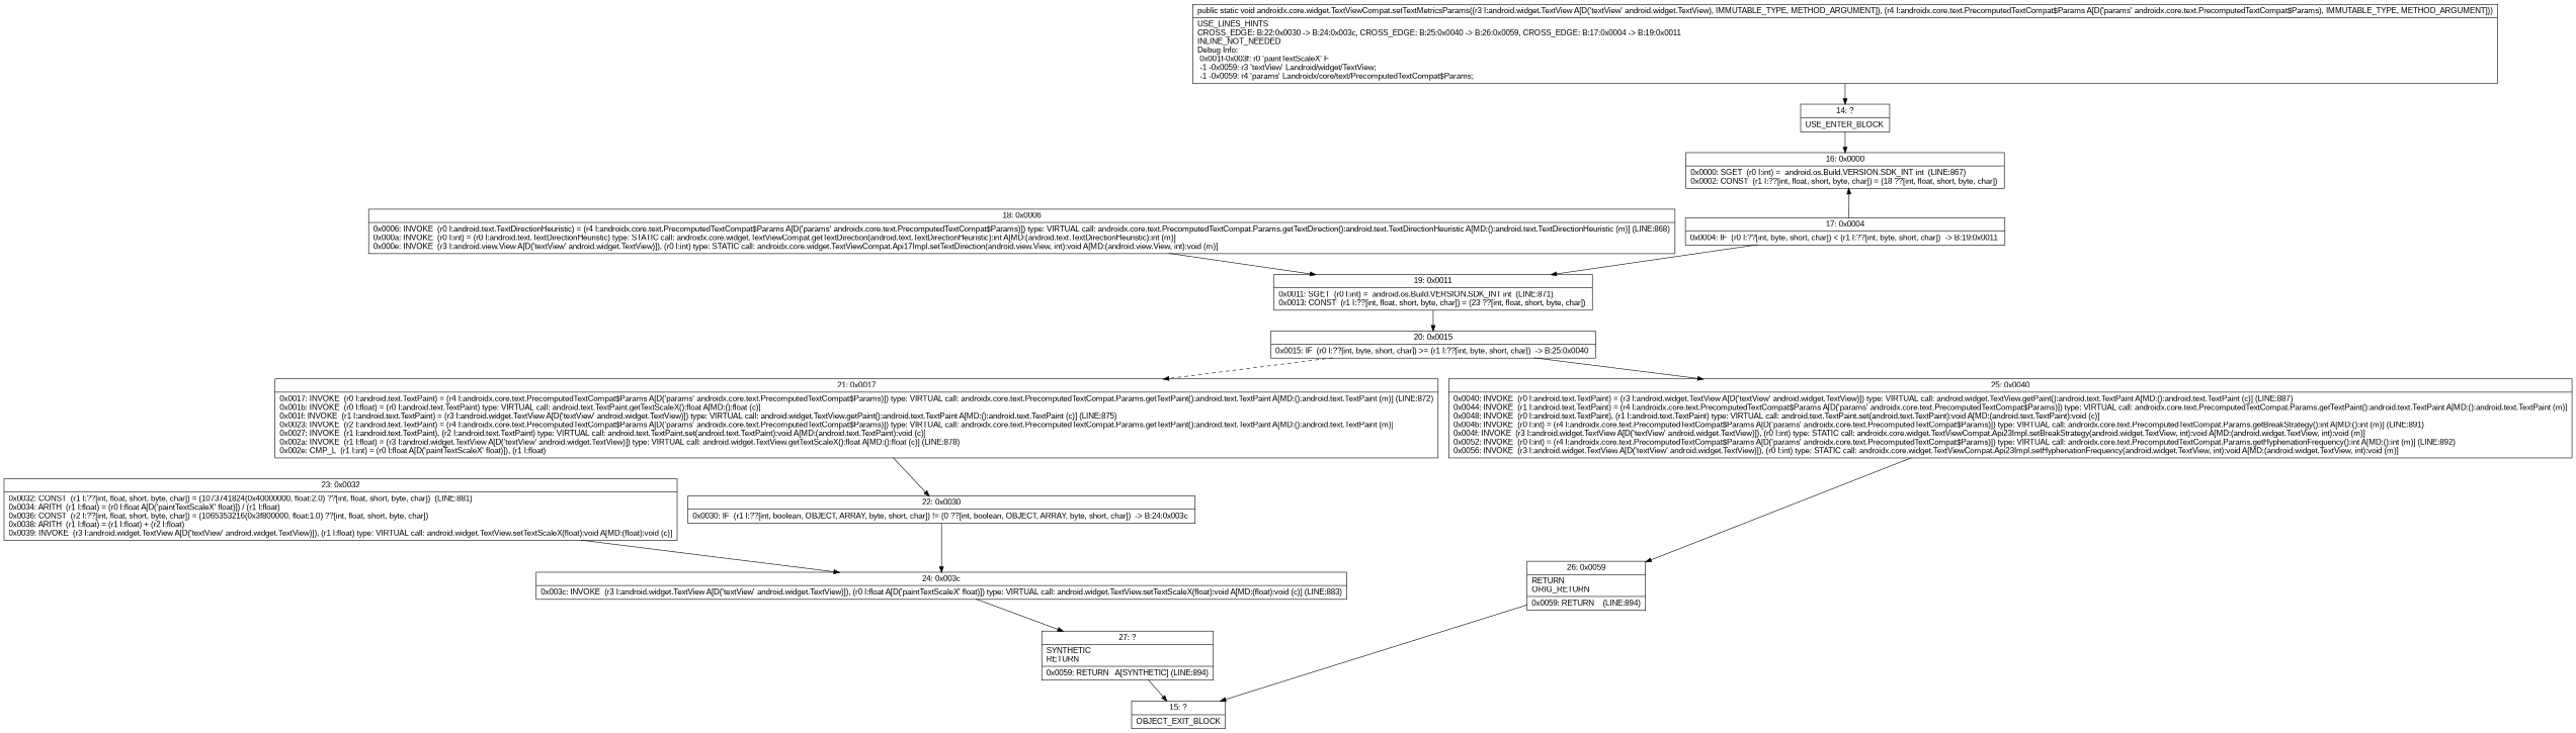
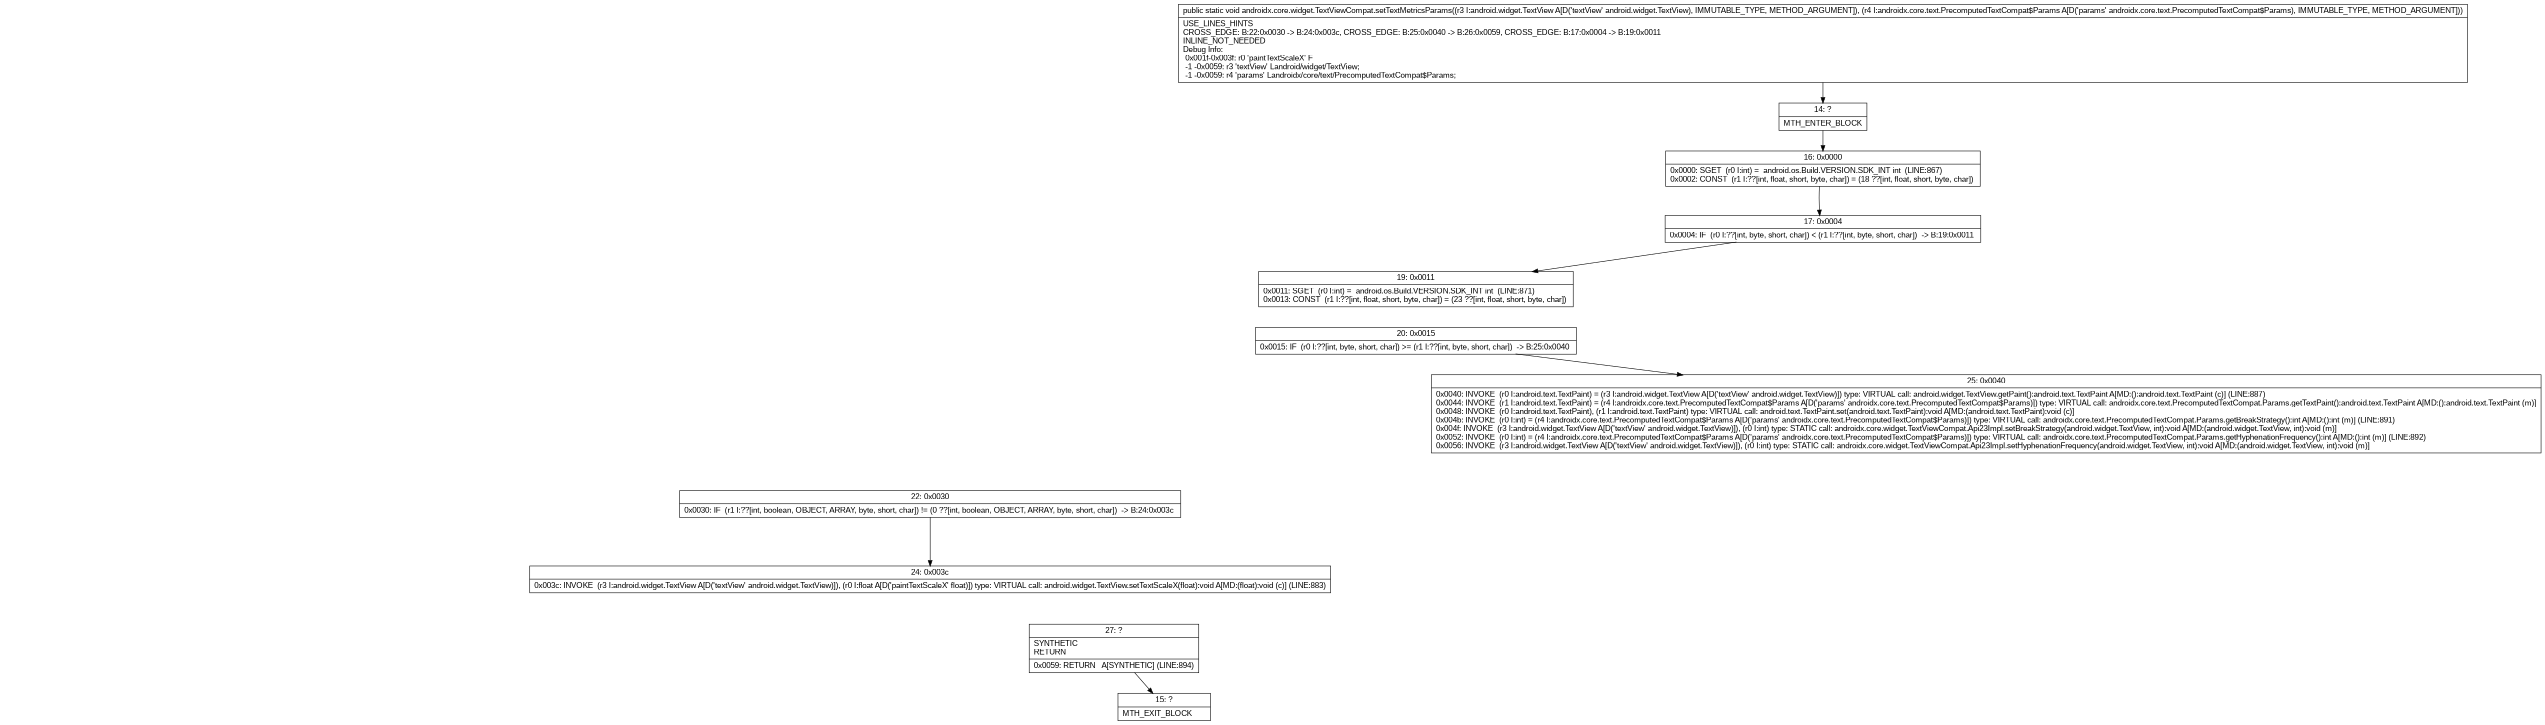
  digraph {
    fontname="Liberation Sans"
    node [fontname="Liberation Sans" shape=record]
    edge [fontname="Liberation Sans"]
-   n1 [label="{14\:\ ?|USE_ENTER_BLOCK\l}"]
+   n1 [label="{14\:\ ?|MTH_ENTER_BLOCK\l}"]
    n2 [label="{16\:\ 0x0000|0x0000: SGET  (r0 I:int) =  android.os.Build.VERSION.SDK_INT int  (LINE:867)\l0x0002: CONST  (r1 I:??[int, float, short, byte, char]) = (18 ??[int, float, short, byte, char]) \l}"]
    n3 [label="{17\:\ 0x0004|0x0004: IF  (r0 I:??[int, byte, short, char]) \< (r1 I:??[int, byte, short, char])  \-\> B:19:0x0011 \l}"]
    n4 [label="{19\:\ 0x0011|0x0011: SGET  (r0 I:int) =  android.os.Build.VERSION.SDK_INT int  (LINE:871)\l0x0013: CONST  (r1 I:??[int, float, short, byte, char]) = (23 ??[int, float, short, byte, char]) \l}"]
-   n5 [label="{18\:\ 0x0006|0x0006: INVOKE  (r0 I:android.text.TextDirectionHeuristic) = (r4 I:androidx.core.text.PrecomputedTextCompat$Params A[D('params' androidx.core.text.PrecomputedTextCompat$Params)]) type: VIRTUAL call: androidx.core.text.PrecomputedTextCompat.Params.getTextDirection():android.text.TextDirectionHeuristic A[MD:():android.text.TextDirectionHeuristic (m)] (LINE:868)\l0x000a: INVOKE  (r0 I:int) = (r0 I:android.text.TextDirectionHeuristic) type: STATIC call: androidx.core.widget.TextViewCompat.getTextDirection(android.text.TextDirectionHeuristic):int A[MD:(android.text.TextDirectionHeuristic):int (m)]\l0x000e: INVOKE  (r3 I:android.view.View A[D('textView' android.widget.TextView)]), (r0 I:int) type: STATIC call: androidx.core.widget.TextViewCompat.Api17Impl.setTextDirection(android.view.View, int):void A[MD:(android.view.View, int):void (m)]\l}"]
    n6 [label="{20\:\ 0x0015|0x0015: IF  (r0 I:??[int, byte, short, char]) \>= (r1 I:??[int, byte, short, char])  \-\> B:25:0x0040 \l}"]
-   n7 [label="{21\:\ 0x0017|0x0017: INVOKE  (r0 I:android.text.TextPaint) = (r4 I:androidx.core.text.PrecomputedTextCompat$Params A[D('params' androidx.core.text.PrecomputedTextCompat$Params)]) type: VIRTUAL call: androidx.core.text.PrecomputedTextCompat.Params.getTextPaint():android.text.TextPaint A[MD:():android.text.TextPaint (m)] (LINE:872)\l0x001b: INVOKE  (r0 I:float) = (r0 I:android.text.TextPaint) type: VIRTUAL call: android.text.TextPaint.getTextScaleX():float A[MD:():float (c)]\l0x001f: INVOKE  (r1 I:android.text.TextPaint) = (r3 I:android.widget.TextView A[D('textView' android.widget.TextView)]) type: VIRTUAL call: android.widget.TextView.getPaint():android.text.TextPaint A[MD:():android.text.TextPaint (c)] (LINE:875)\l0x0023: INVOKE  (r2 I:android.text.TextPaint) = (r4 I:androidx.core.text.PrecomputedTextCompat$Params A[D('params' androidx.core.text.PrecomputedTextCompat$Params)]) type: VIRTUAL call: androidx.core.text.PrecomputedTextCompat.Params.getTextPaint():android.text.TextPaint A[MD:():android.text.TextPaint (m)]\l0x0027: INVOKE  (r1 I:android.text.TextPaint), (r2 I:android.text.TextPaint) type: VIRTUAL call: android.text.TextPaint.set(android.text.TextPaint):void A[MD:(android.text.TextPaint):void (c)]\l0x002a: INVOKE  (r1 I:float) = (r3 I:android.widget.TextView A[D('textView' android.widget.TextView)]) type: VIRTUAL call: android.widget.TextView.getTextScaleX():float A[MD:():float (c)] (LINE:878)\l0x002e: CMP_L  (r1 I:int) = (r0 I:float A[D('paintTextScaleX' float)]), (r1 I:float) \l}"]
    n8 [label="{25\:\ 0x0040|0x0040: INVOKE  (r0 I:android.text.TextPaint) = (r3 I:android.widget.TextView A[D('textView' android.widget.TextView)]) type: VIRTUAL call: android.widget.TextView.getPaint():android.text.TextPaint A[MD:():android.text.TextPaint (c)] (LINE:887)\l0x0044: INVOKE  (r1 I:android.text.TextPaint) = (r4 I:androidx.core.text.PrecomputedTextCompat$Params A[D('params' androidx.core.text.PrecomputedTextCompat$Params)]) type: VIRTUAL call: androidx.core.text.PrecomputedTextCompat.Params.getTextPaint():android.text.TextPaint A[MD:():android.text.TextPaint (m)]\l0x0048: INVOKE  (r0 I:android.text.TextPaint), (r1 I:android.text.TextPaint) type: VIRTUAL call: android.text.TextPaint.set(android.text.TextPaint):void A[MD:(android.text.TextPaint):void (c)]\l0x004b: INVOKE  (r0 I:int) = (r4 I:androidx.core.text.PrecomputedTextCompat$Params A[D('params' androidx.core.text.PrecomputedTextCompat$Params)]) type: VIRTUAL call: androidx.core.text.PrecomputedTextCompat.Params.getBreakStrategy():int A[MD:():int (m)] (LINE:891)\l0x004f: INVOKE  (r3 I:android.widget.TextView A[D('textView' android.widget.TextView)]), (r0 I:int) type: STATIC call: androidx.core.widget.TextViewCompat.Api23Impl.setBreakStrategy(android.widget.TextView, int):void A[MD:(android.widget.TextView, int):void (m)]\l0x0052: INVOKE  (r0 I:int) = (r4 I:androidx.core.text.PrecomputedTextCompat$Params A[D('params' androidx.core.text.PrecomputedTextCompat$Params)]) type: VIRTUAL call: androidx.core.text.PrecomputedTextCompat.Params.getHyphenationFrequency():int A[MD:():int (m)] (LINE:892)\l0x0056: INVOKE  (r3 I:android.widget.TextView A[D('textView' android.widget.TextView)]), (r0 I:int) type: STATIC call: androidx.core.widget.TextViewCompat.Api23Impl.setHyphenationFrequency(android.widget.TextView, int):void A[MD:(android.widget.TextView, int):void (m)]\l}"]
    n9 [label="{22\:\ 0x0030|0x0030: IF  (r1 I:??[int, boolean, OBJECT, ARRAY, byte, short, char]) != (0 ??[int, boolean, OBJECT, ARRAY, byte, short, char])  \-\> B:24:0x003c \l}"]
-   n10 [label="{26\:\ 0x0059|RETURN\lORIG_RETURN\l|0x0059: RETURN    (LINE:894)\l}"]
    n11 [label="{24\:\ 0x003c|0x003c: INVOKE  (r3 I:android.widget.TextView A[D('textView' android.widget.TextView)]), (r0 I:float A[D('paintTextScaleX' float)]) type: VIRTUAL call: android.widget.TextView.setTextScaleX(float):void A[MD:(float):void (c)] (LINE:883)\l}"]
-   n12 [label="{23\:\ 0x0032|0x0032: CONST  (r1 I:??[int, float, short, byte, char]) = (1073741824(0x40000000, float:2.0) ??[int, float, short, byte, char])  (LINE:881)\l0x0034: ARITH  (r1 I:float) = (r0 I:float A[D('paintTextScaleX' float)]) \/ (r1 I:float) \l0x0036: CONST  (r2 I:??[int, float, short, byte, char]) = (1065353216(0x3f800000, float:1.0) ??[int, float, short, byte, char]) \l0x0038: ARITH  (r1 I:float) = (r1 I:float) + (r2 I:float) \l0x0039: INVOKE  (r3 I:android.widget.TextView A[D('textView' android.widget.TextView)]), (r1 I:float) type: VIRTUAL call: android.widget.TextView.setTextScaleX(float):void A[MD:(float):void (c)]\l}"]
    n13 [label="{27\:\ ?|SYNTHETIC\lRETURN\l|0x0059: RETURN   A[SYNTHETIC] (LINE:894)\l}"]
-   n14 [label="{15\:\ ?|OBJECT_EXIT_BLOCK\l}"]
+   n14 [label="{15\:\ ?|MTH_EXIT_BLOCK\l}"]
    n15 [label="{public static void androidx.core.widget.TextViewCompat.setTextMetricsParams((r3 I:android.widget.TextView A[D('textView' android.widget.TextView), IMMUTABLE_TYPE, METHOD_ARGUMENT]), (r4 I:androidx.core.text.PrecomputedTextCompat$Params A[D('params' androidx.core.text.PrecomputedTextCompat$Params), IMMUTABLE_TYPE, METHOD_ARGUMENT]))  | USE_LINES_HINTS\lCROSS_EDGE: B:22:0x0030 \-\> B:24:0x003c, CROSS_EDGE: B:25:0x0040 \-\> B:26:0x0059, CROSS_EDGE: B:17:0x0004 \-\> B:19:0x0011\lINLINE_NOT_NEEDED\lDebug Info:\l  0x001f\-0x003f: r0 'paintTextScaleX' F\l  \-1 \-0x0059: r3 'textView' Landroid\/widget\/TextView;\l  \-1 \-0x0059: r4 'params' Landroidx\/core\/text\/PrecomputedTextCompat$Params;\l}"]
    n1 -> n2
-   n3 -> n2
+   n2 -> n3
    n3 -> n4
-   n4 -> n6
-   n5 -> n4
-   n6 -> n7 [style=dashed]
    n6 -> n8
-   n7 -> n9
-   n8 -> n10
    n9 -> n11
-   n10 -> n14
-   n11 -> n13
-   n12 -> n11
    n13 -> n14
    n15 -> n1
  }
